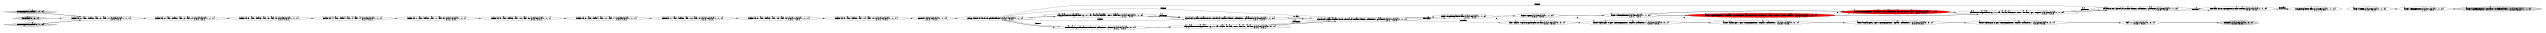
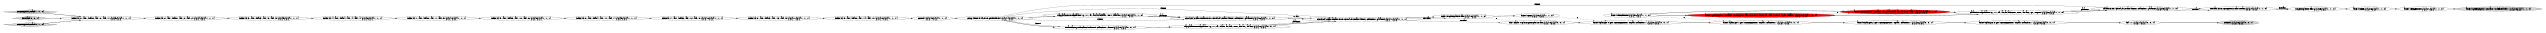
  digraph {
    rankdir=LR
    node [fillcolor=white shape=ellipse style=filled]
    edge [style=bold]
    n1 [fillcolor=red label="assert(t.getException().contains(\"sort param field can't be found: blah\"))@@@21@@@['0', '1', '0']"]
    n2 [label="paramsA = mapParams(\"q\",\"*:*\",\"fl\",\"a_s,a_i,a_f,score\",\"sort\",\"a_s asc\",\"qt\",\"/export\")@@@22@@@['1', '1', '0']"]
    n3 [label="stream = new CloudSolrStream(zkHost,\"collection1\",paramsA)@@@23@@@['1', '1', '0']"]
    n4 [label="assert(t.EXCEPTION)@@@27@@@['1', '1', '0']"]
    n5 [fillcolor=lightgray label="assert(t.getException().contains(\"undefined field:\"))@@@28@@@['1', '1', '0']"]
    n6 [label="CloudSolrStream stream = new CloudSolrStream(zkHost,\"collection1\",paramsA)@@@17@@@['1', '1', '1']"]
    n7 [label="List<Tuple> tuples = getTuples(stream)@@@19@@@['0', '0', '1']"]
    n8 [label="Tuple t = getTuple(estream)@@@18@@@['1', '1', '0']"]
    n9 [label="assert(tuples.get(0).get(\"_COLLECTION_\").equals(\"collection1\"))@@@20@@@['0', '0', '1']"]
    n10 [label="assert(t.EOF)@@@19@@@['1', '1', '0']"]
    n11 [fillcolor=lightgray label="testExceptionStream['1', '0', '0']" shape=diamond]
    n12 [label="indexr(id,\"0\",\"a_s\",\"hello0\",\"a_i\",\"0\",\"a_f\",\"1\")@@@3@@@['1', '1', '1']"]
    n13 [label="indexr(id,\"2\",\"a_s\",\"hello0\",\"a_i\",\"2\",\"a_f\",\"2\")@@@4@@@['1', '1', '1']"]
    n14 [label="assert(tuples.get(2).get(\"_COLLECTION_\").equals(\"collection1\"))@@@22@@@['0', '0', '1']"]
    n15 [label="assert(tuples.get(3).get(\"_COLLECTION_\").equals(\"collection1\"))@@@23@@@['0', '0', '1']"]
    n16 [label="del(\"*:*\")@@@24@@@['0', '0', '1']"]
    n17 [label="Map paramsA = mapParams(\"q\",\"*:*\",\"fl\",\"a_s,a_i,a_f,blah\",\"sort\",\"blah asc\")@@@15@@@['1', '1', '0']"]
    n18 [label="CloudSolrStream stream = new CloudSolrStream(zkHost,\"collection1\",paramsA)@@@16@@@['1', '1', '0']"]
    n19 [label="indexr(id,\"6\",\"a_s\",\"hello4\",\"a_i\",\"11\",\"a_f\",\"7\")@@@9@@@['1', '1', '1']"]
    n20 [label="indexr(id,\"7\",\"a_s\",\"hello3\",\"a_i\",\"12\",\"a_f\",\"8\")@@@10@@@['1', '1', '1']"]
    n21 [label="indexr(id,\"8\",\"a_s\",\"hello3\",\"a_i\",\"13\",\"a_f\",\"9\")@@@11@@@['1', '1', '1']"]
    n22 [label="indexr(id,\"9\",\"a_s\",\"hello0\",\"a_i\",\"14\",\"a_f\",\"10\")@@@12@@@['1', '1', '1']"]
    n23 [label="commit()@@@13@@@['1', '1', '1']"]
    n24 [label="assert(tuples.get(1).get(\"_COLLECTION_\").equals(\"collection1\"))@@@21@@@['0', '0', '1']"]
    n25 [fillcolor=red label="assert(t.getException().contains(\"An exception has occurred on the server, refer to server log for details.\"))@@@21@@@['1', '0', '0']"]
    n26 [label="estream = new ExceptionStream(stream)@@@24@@@['1', '1', '0']"]
    n27 [label="t = getTuple(estream)@@@25@@@['1', '1', '0']"]
    n28 [label="assert(t.EOF)@@@26@@@['1', '1', '0']"]
    n29 [label="assert(t.EXCEPTION)@@@20@@@['1', '1', '0']"]
    n30 [label="String zkHost = zkServer.getZkAddress()@@@14@@@['1', '1', '1']"]
    n31 [label="streamFactory.withCollectionZkHost(\"collection1\",zkHost)@@@15@@@['0', '0', '1']"]
    n32 [fillcolor=lightgray label="commit()@@@25@@@['0', '0', '1']"]
    n33 [fillcolor=lightgray label="testTrace['0', '0', '1']" shape=diamond]
    n34 [label="indexr(id,\"3\",\"a_s\",\"hello3\",\"a_i\",\"3\",\"a_f\",\"3\")@@@5@@@['1', '1', '1']"]
    n35 [label="indexr(id,\"5\",\"a_s\",\"hello3\",\"a_i\",\"10\",\"a_f\",\"6\")@@@8@@@['1', '1', '1']"]
    n36 [label="Map paramsA = mapParams(\"q\",\"*:*\",\"fl\",\"id,a_s, a_i, a_f\",\"sort\",\"a_s asc , a_f asc\")@@@16@@@['0', '0', '1']"]
    n37 [fillcolor=lightgray label="testExceptionStream['0', '1', '0']" shape=diamond]
    n38 [label="indexr(id,\"4\",\"a_s\",\"hello4\",\"a_i\",\"4\",\"a_f\",\"4\")@@@6@@@['1', '1', '1']"]
    n39 [label="indexr(id,\"1\",\"a_s\",\"hello0\",\"a_i\",\"1\",\"a_f\",\"5\")@@@7@@@['1', '1', '1']"]
    n1 -> n2
    n2 -> n3 [label=paramsA style=solid]
    n2 -> n3
    n3 -> n26 [label=stream style=solid]
    n3 -> n26
    n4 -> n5
    n6 -> n7 [label=stream style=solid]
    n6 -> n8 [label=estream style=solid]
    n6 -> n8
    n7 -> n9
    n8 -> n7 [label=0 style=dashed]
    n8 -> n10
    n9 -> n24
    n10 -> n9 [label=0 style=dashed]
-   n10 -> n29
    n11 -> n12
    n12 -> n13
    n13 -> n34
    n14 -> n15
    n15 -> n16
    n16 -> n32
    n17 -> n18 [label=paramsA style=solid]
    n17 -> n18
    n18 -> n6 [label=stream style=solid]
    n18 -> n6
    n19 -> n20
    n20 -> n21
    n21 -> n22
    n22 -> n23
    n23 -> n30
    n24 -> n14
    n25 -> n1 [label=0 style=dashed]
    n25 -> n2
    n26 -> n27 [label=estream style=solid]
    n26 -> n27
+   n27 -> n28
    n28 -> n4
    n29 -> n1
    n29 -> n24 [label=0 style=dashed]
    n29 -> n25
    n30 -> n3 [label=zkHost style=solid]
    n30 -> n6 [label=zkHost style=solid]
    n30 -> n17
    n30 -> n18 [label=zkHost style=solid]
    n30 -> n31 [label=zkHost style=solid]
    n30 -> n31
    n31 -> n36
    n33 -> n12
    n34 -> n38
    n35 -> n19
    n36 -> n6 [label=paramsA style=solid]
    n36 -> n6
    n37 -> n12
    n38 -> n39
    n39 -> n35
  }
